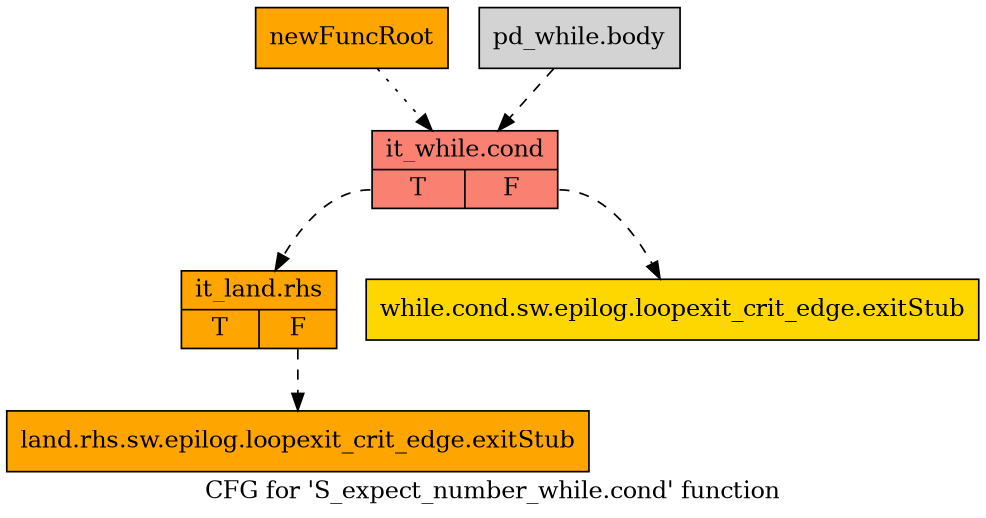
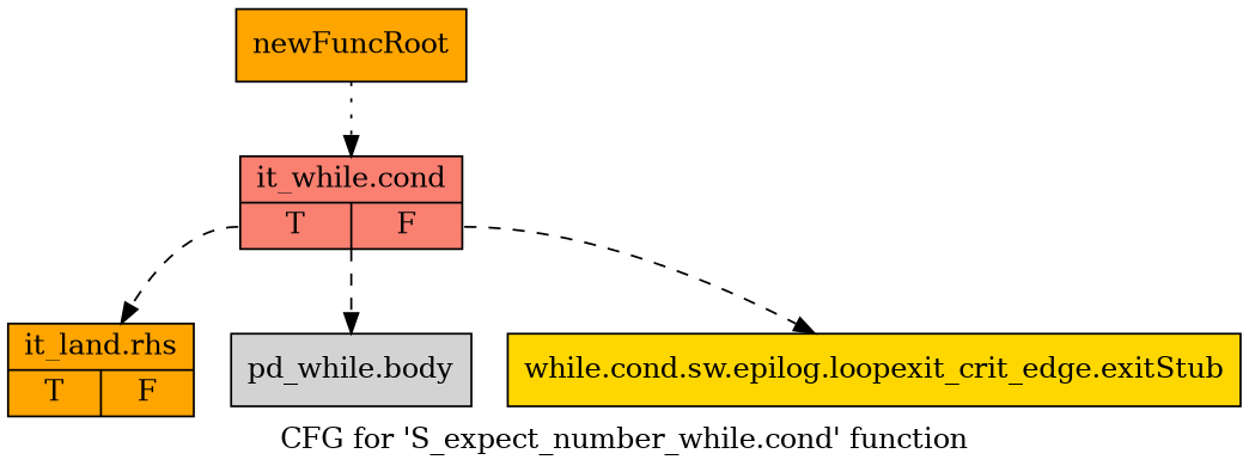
  digraph {
    label="CFG for 'S_expect_number_while.cond' function"
    node [fillcolor=orange shape=record style=filled]
    edge [style=dashed]
    n1 [label="{newFuncRoot}"]
    n2 [fillcolor=salmon label="{it_while.cond|{<s0>T|<s1>F}}"]
    n3 [fillcolor=gold label="{while.cond.sw.epilog.loopexit_crit_edge.exitStub}"]
    n4 [label="{it_land.rhs|{<s0>T|<s1>F}}"]
-   n5 [label="{land.rhs.sw.epilog.loopexit_crit_edge.exitStub}"]
    n6 [fillcolor=lightgrey label="{pd_while.body}"]
    n1 -> n2 [style=dotted]
    n2 -> n3 [tailport=s1]
    n2 -> n4 [tailport=s0]
-   n4 -> n5 [tailport=s1]
-   n6 -> n2
+   n2 -> n6
  }
